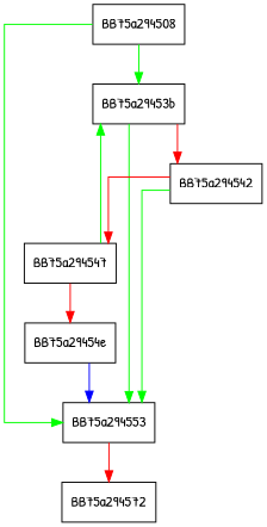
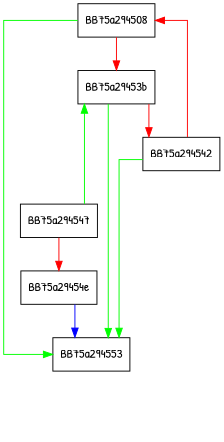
  digraph {
    fontname="Patrick Hand"
    splines=ortho
    node [fontname="Patrick Hand" shape=box]
    edge [color=red fontname="Patrick Hand"]
    BB75a294508
    BB75a294553
    BB75a29453b
-   BB75a294572
    BB75a294542
    BB75a294547
    BB75a29454e
    BB75a294508 -> BB75a294553 [color=green]
-   BB75a294508 -> BB75a29453b [color=green]
-   BB75a294553 -> BB75a294572
+   BB75a294508 -> BB75a29453b
    BB75a29453b -> BB75a294553 [color=green]
    BB75a29453b -> BB75a294542
    BB75a294542 -> BB75a294553 [color=green]
-   BB75a294542 -> BB75a294547
+   BB75a294542 -> BB75a294508
    BB75a294547 -> BB75a29453b [color=green]
    BB75a294547 -> BB75a29454e
    BB75a29454e -> BB75a294553 [color=blue]
  }
